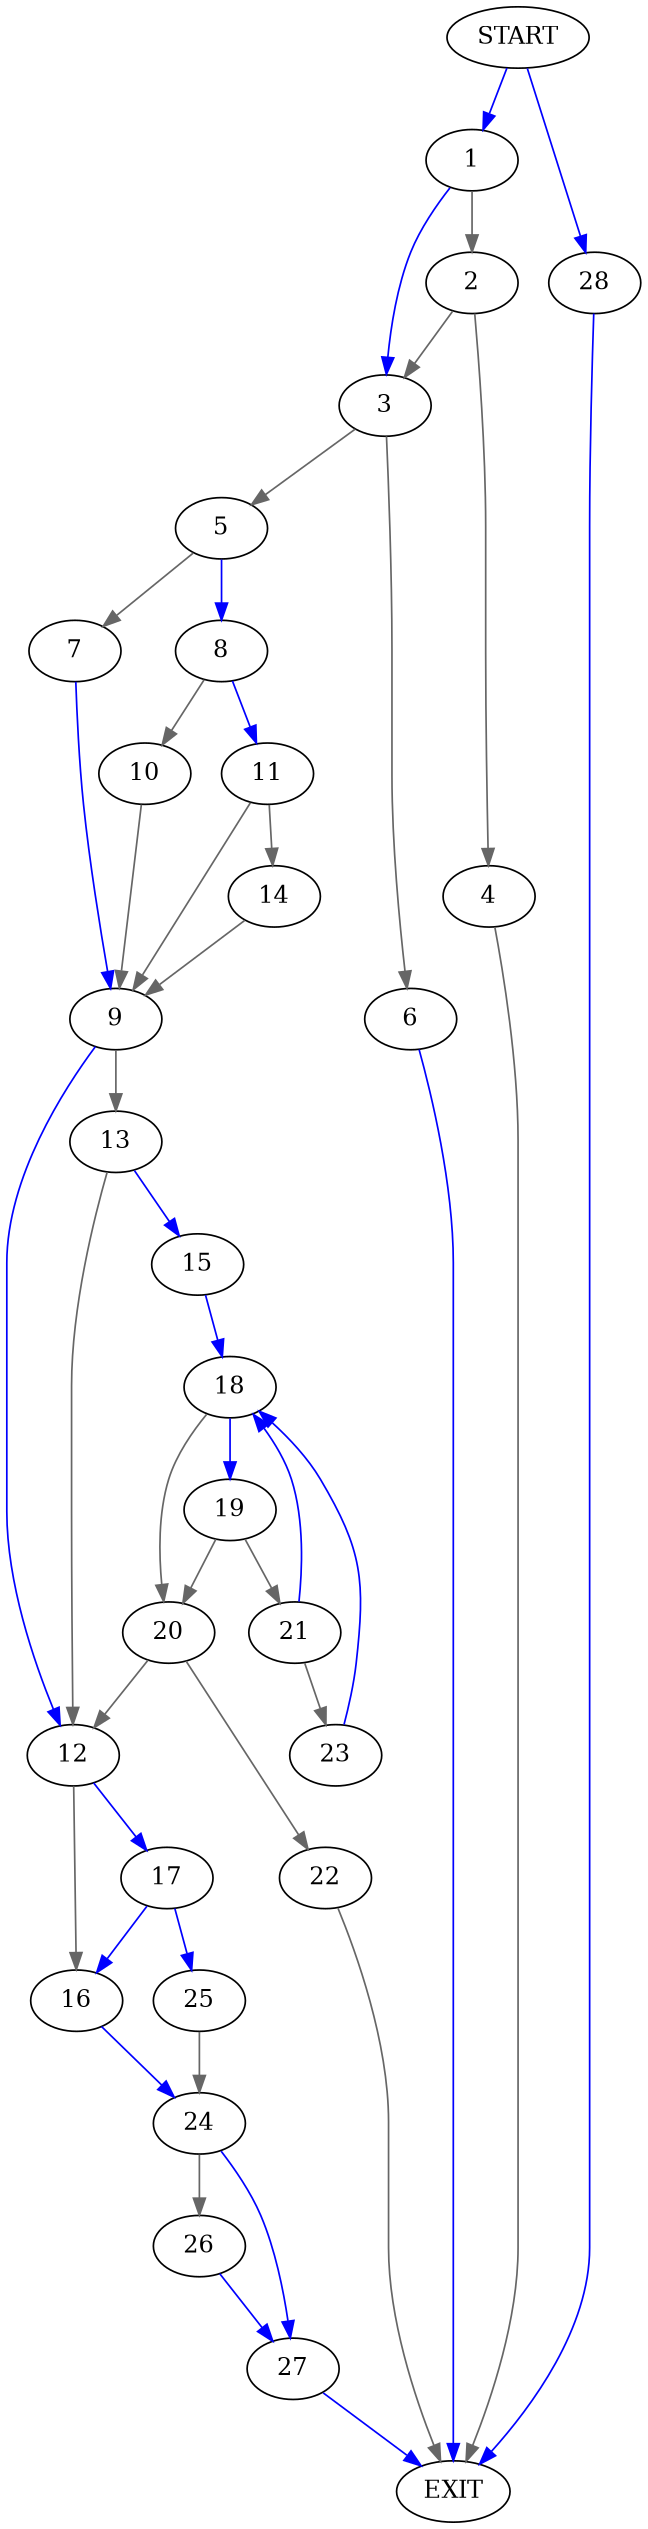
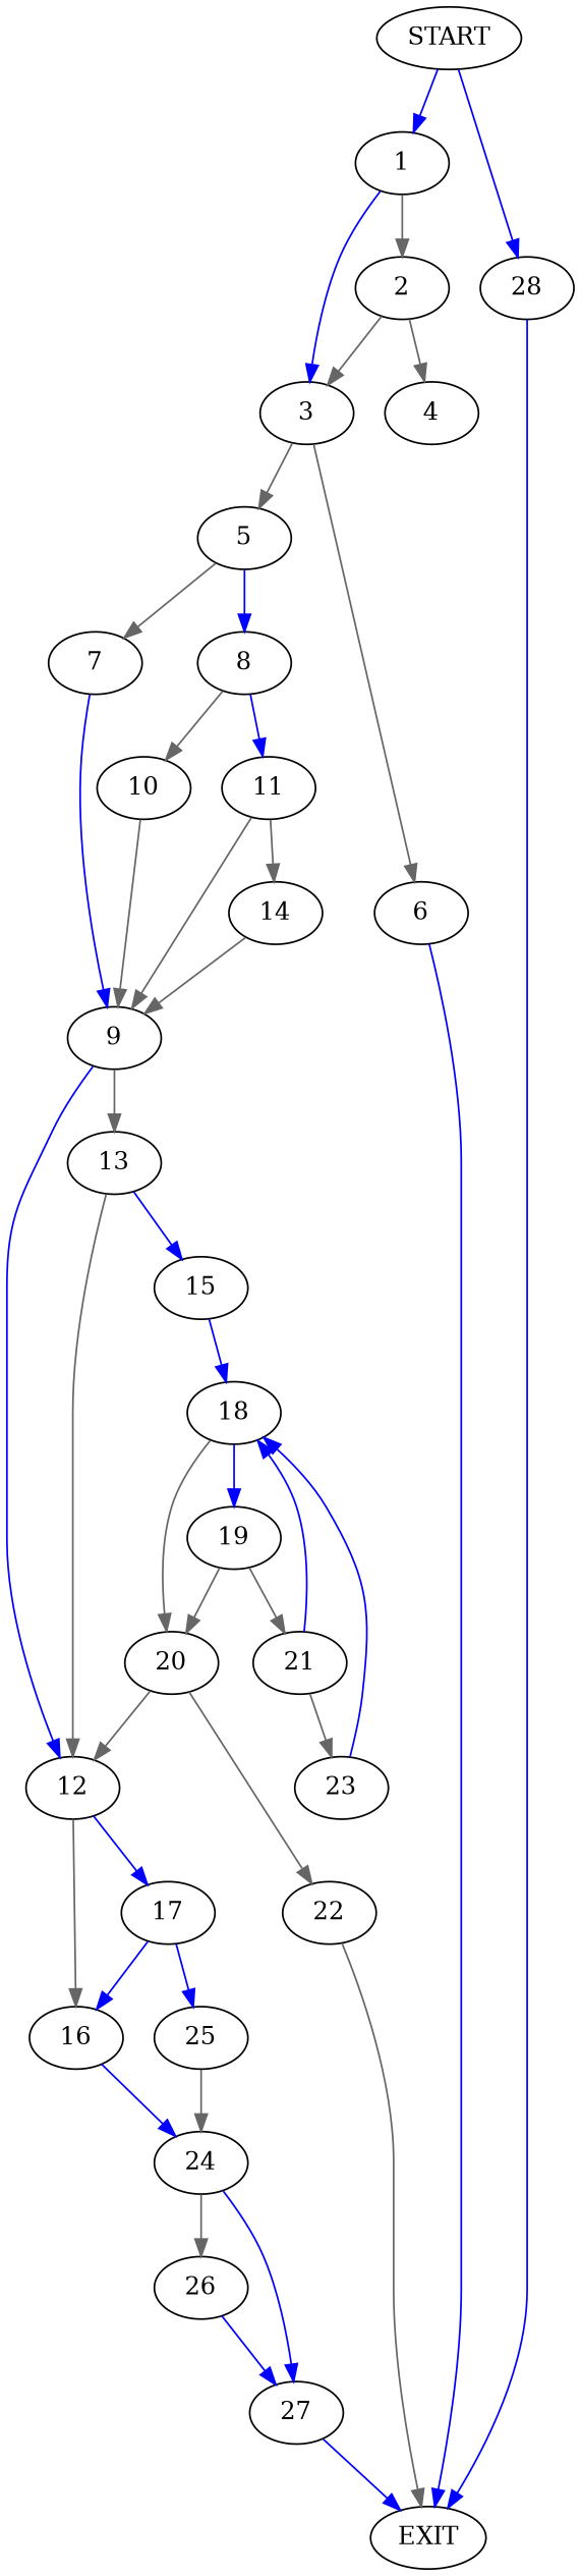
  digraph {
    edge [color=gray40]
    n1 [label=START]
    1
    28
    2
    3
    n6 [label=EXIT]
    4
    5
    6
    7
    8
    9
    10
    11
    12
    13
    14
    16
    17
    15
    24
    25
    18
    19
    20
    26
    27
    21
    22
    23
    n1 -> 1 [color=blue]
    n1 -> 28 [color=blue]
    1 -> 2
    1 -> 3 [color=blue]
    28 -> n6 [color=blue]
    2 -> 3
    2 -> 4
    3 -> 5
    3 -> 6
-   4 -> n6
    5 -> 7
    5 -> 8 [color=blue]
    6 -> n6 [color=blue]
    7 -> 9 [color=blue]
    8 -> 10
    8 -> 11 [color=blue]
    9 -> 12 [color=blue]
    9 -> 13
    10 -> 9
    11 -> 9
    11 -> 14
    12 -> 16
    12 -> 17 [color=blue]
    13 -> 12
    13 -> 15 [color=blue]
    14 -> 9
    16 -> 24 [color=blue]
    17 -> 16 [color=blue]
    17 -> 25 [color=blue]
    15 -> 18 [color=blue]
    24 -> 26
    24 -> 27 [color=blue]
    25 -> 24
    18 -> 19 [color=blue]
    18 -> 20
    19 -> 20
    19 -> 21
    20 -> 12
    20 -> 22
    26 -> 27 [color=blue]
    27 -> n6 [color=blue]
    21 -> 18 [color=blue]
    21 -> 23
    22 -> n6
    23 -> 18 [color=blue]
  }
